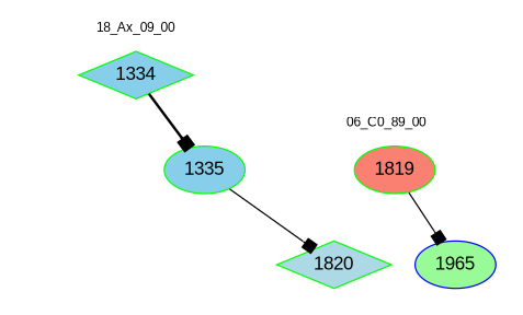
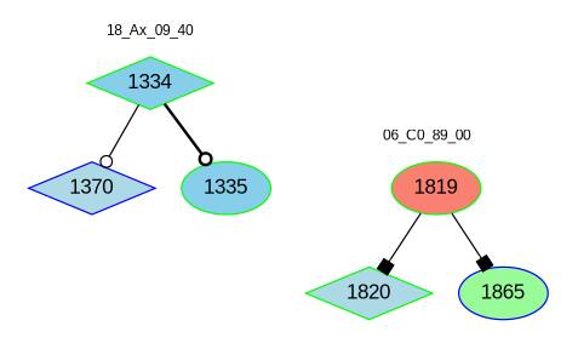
  digraph {
    fontname="Liberation Sans"
    node [color=green fillcolor=skyblue fontname="Liberation Sans" shape=diamond style=filled]
    edge [arrowhead=odot color=black fontname="Liberation Sans" style=solid]
    n1 [label=1334]
+   n2 [color=blue fillcolor=lightblue label=1370]
    n3 [label=1335 shape=ellipse]
    n4 [fillcolor=salmon label=1819 shape=ellipse]
    n5 [fillcolor=lightblue label=1820]
-   n6 [color=blue fillcolor=palegreen label=1965 shape=ellipse]
+   n6 [color=blue fillcolor=palegreen label=1865 shape=ellipse]
    subgraph cluster_1 {
      color=white
      fontsize=10
-     label="18_Ax_09_00"
+     label="18_Ax_09_40"
      n1
+     n2
      n3
    }
    subgraph cluster_2 {
      color=white
      fontsize=10
      label="06_C0_89_00"
      n4
      n5
      n6
    }
-   n1 -> n3 [arrowhead=box style=bold]
-   n3 -> n5 [arrowhead=box]
+   n1 -> n2
+   n1 -> n3 [style=bold]
+   n4 -> n5 [arrowhead=box]
    n4 -> n6 [arrowhead=box]
  }
